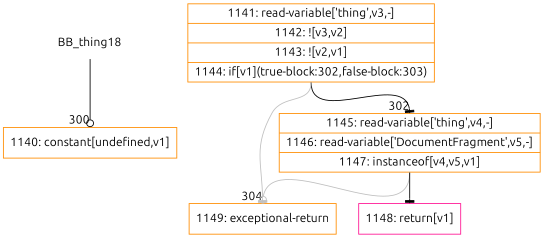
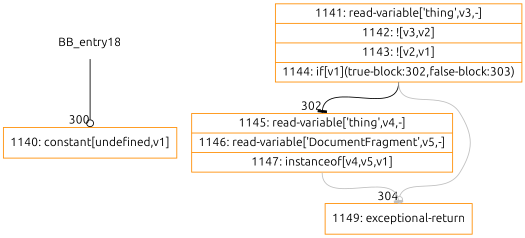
  digraph {
    fontname=Ubuntu
    rankdir=TD
    node [color=darkorange fontname=Ubuntu shape=record]
    edge [arrowhead=odot fontname=Ubuntu headport=n tailport=s]
-   BB_entry18 [color=purple shape=none label=BB_thing18]
+   BB_entry18 [color=purple shape=none]
    n2 [label="{1140: constant[undefined,v1]}"]
    n3 [label="{1141: read-variable['thing',v3,-]|1142: ![v3,v2]|1143: ![v2,v1]|1144: if[v1](true-block:302,false-block:303)}"]
    n4 [label="{1145: read-variable['thing',v4,-]|1146: read-variable['DocumentFragment',v5,-]|1147: instanceof[v4,v5,v1]}"]
    n5 [label="{1149: exceptional-return}"]
-   n6 [color=deeppink label="{1148: return[v1]}"]
    BB_entry18 -> n2 [headlabel="    300"]
    n3 -> n4 [arrowhead=tee headlabel="      302"]
-   n3 -> n5 [arrowhead=tee color=gray headlabel="      304"]
-   n4 -> n5 [color=gray]
-   n4 -> n6 [arrowhead=tee]
+   n3 -> n5 [color=gray headlabel="      304"]
+   n4 -> n5 [arrowhead=tee color=gray]
  }
